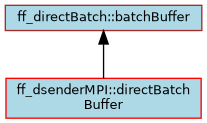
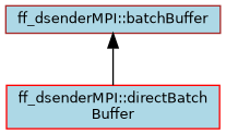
  digraph {
    node [fillcolor=lightblue fontname=Helvetica fontsize=10 shape=box style=filled]
-   n1 [color=brown fontcolor=black height=0.2 label="ff_directBatch::batchBuffer" width=0.4]
+   n1 [color=brown fontcolor=black height=0.2 label="ff_dsenderMPI::batchBuffer" width=0.4]
    n2 [color=red height=0.2 label="ff_dsenderMPI::directBatch\lBuffer" width=0.4]
    n1 -> n2 [color=black dir=back fontname=Helvetica fontsize=10 labelfontname=Helvetica labelfontsize=10 style=solid]
  }
